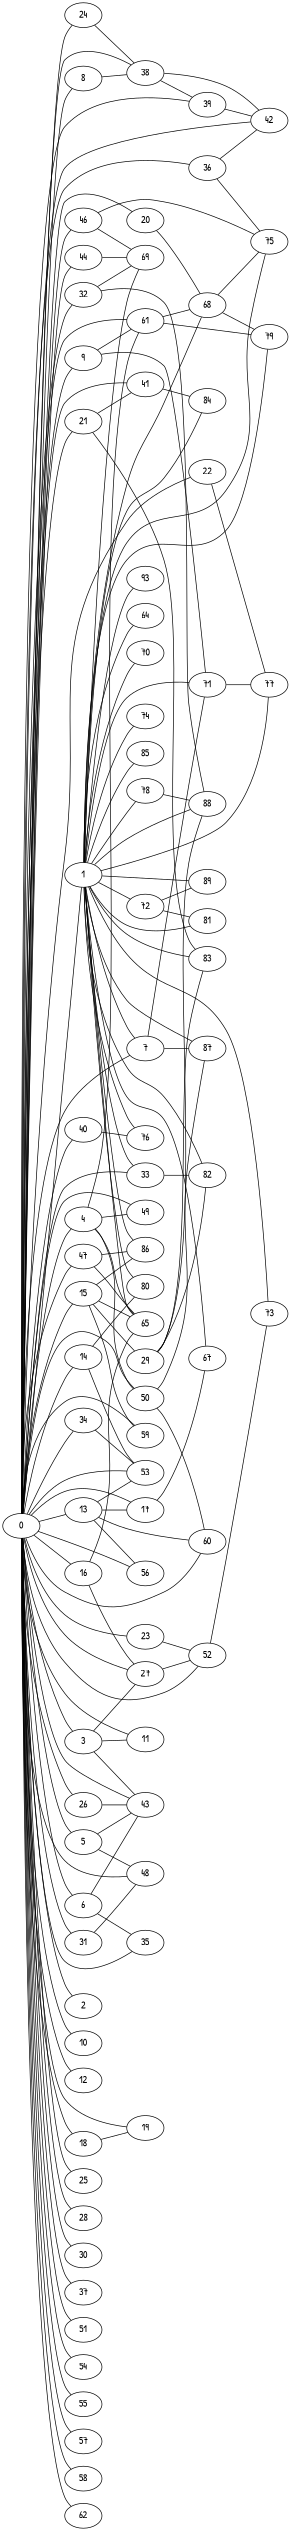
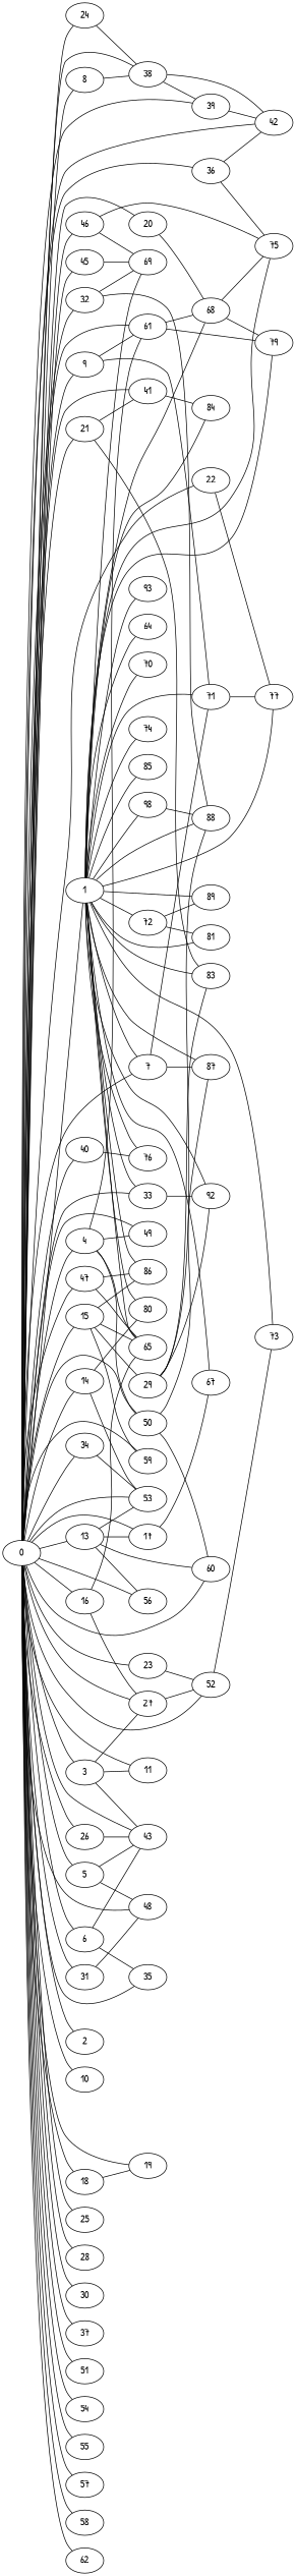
  graph {
    fontname="Patrick Hand"
    rankdir=LR
    node [fontname="Patrick Hand"]
    edge [fontname="Patrick Hand"]
    0
    1
    2
    3
    4
    5
    6
    7
    8
    9
    10
    11
-   12
    13
    14
    15
    16
    17
    18
    19
    20
    21
    22
    23
    24
    25
    26
    27
    28
    30
    31
    32
    33
    34
    35
    36
    37
    38
    39
    40
    41
    42
    43
-   45 [label=44]
+   45
    46
    47
    48
    49
    50
    51
    52
    53
    54
    55
    56
    57
    58
    59
    60
    61
    62
    n62 [label=93]
    64
    65
    67
    68
    69
    70
    71
    72
    73
    74
    75
    76
    77
-   78
+   78 [label=98]
    79
    80
    81
-   82
+   82 [label=92]
    83
    84
    85
    86
    87
    88
    89
    29
    0 -- 1
    0 -- 2
    0 -- 3
    0 -- 4
    0 -- 5
    0 -- 6
    0 -- 7
    0 -- 8
    0 -- 9
    0 -- 10
    0 -- 11
-   0 -- 12
    0 -- 13
    0 -- 14
    0 -- 15
    0 -- 16
    0 -- 17
    0 -- 18
    0 -- 19
    0 -- 20
    0 -- 21
    0 -- 22
    0 -- 23
    0 -- 24
    0 -- 25
    0 -- 26
    0 -- 27
    0 -- 28
    0 -- 30
    0 -- 31
    0 -- 32
    0 -- 33
    0 -- 34
    0 -- 35
    0 -- 36
    0 -- 37
    0 -- 38
    0 -- 39
    0 -- 40
    0 -- 41
    0 -- 42
    0 -- 43
    0 -- 45
    0 -- 46
    0 -- 47
    0 -- 48
    0 -- 49
    0 -- 50
    0 -- 51
    0 -- 52
    0 -- 53
    0 -- 54
    0 -- 55
    0 -- 56
    0 -- 57
    0 -- 58
    0 -- 59
    0 -- 60
    0 -- 61
    0 -- 62
    1 -- 7
    1 -- 33
    1 -- n62
    1 -- 64
    1 -- 65
    1 -- 67
    1 -- 68
    1 -- 69
    1 -- 70
    1 -- 71
    1 -- 72
    1 -- 73
    1 -- 74
    1 -- 75
    1 -- 76
    1 -- 77
    1 -- 78
    1 -- 79
    1 -- 80
    1 -- 81
    1 -- 82
    1 -- 83
    1 -- 84
    1 -- 85
    1 -- 86
    1 -- 87
    1 -- 88
    1 -- 89
    3 -- 11
    3 -- 27
    3 -- 43
    4 -- 49
    4 -- 50
    4 -- 61
    4 -- 65
    5 -- 43
    5 -- 48
    6 -- 35
    6 -- 43
    7 -- 71
    7 -- 87
    8 -- 38
    9 -- 61
    9 -- 71
    13 -- 17
    13 -- 53
    13 -- 56
    13 -- 60
    14 -- 53
    14 -- 80
    15 -- 59
    15 -- 65
    15 -- 86
    15 -- 29
    16 -- 27
    16 -- 65
    17 -- 67
    18 -- 19
    20 -- 68
    21 -- 41
    21 -- 83
    22 -- 77
    23 -- 52
    24 -- 38
    26 -- 43
    27 -- 52
    31 -- 48
    32 -- 69
    32 -- 88
    33 -- 82
    34 -- 53
    36 -- 42
    36 -- 75
    38 -- 39
    38 -- 42
    39 -- 42
    40 -- 76
    41 -- 84
    45 -- 69
    46 -- 69
    46 -- 75
    47 -- 65
    47 -- 86
    50 -- 60
    50 -- 87
    52 -- 73
    61 -- 68
    61 -- 79
    68 -- 75
    68 -- 79
    71 -- 77
    72 -- 81
    72 -- 89
    78 -- 88
    29 -- 82
    29 -- 83
    29 -- 88
  }
